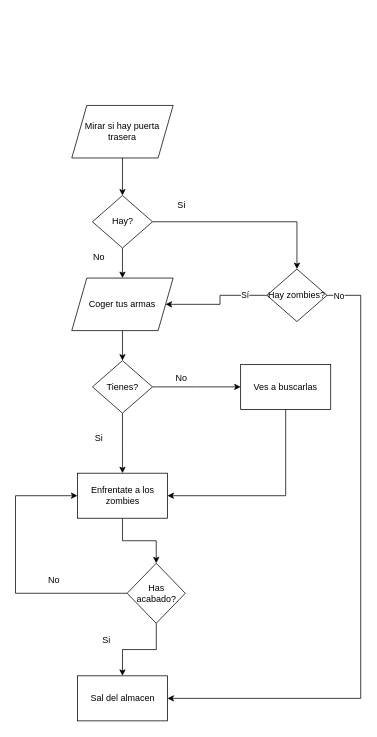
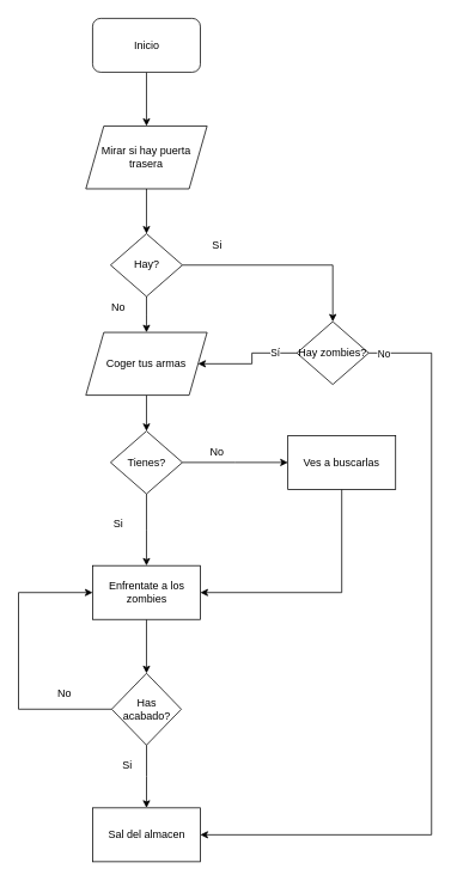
  <mxCell id="0" />
  <mxCell id="1" parent="0" />
+ <mxCell id="2" style="edgeStyle=orthogonalEdgeStyle;rounded=0;orthogonalLoop=1;jettySize=auto;html=1;" parent="1" source="3" target="5" edge="1"><mxGeometry relative="1" as="geometry" /></mxCell>
+ <mxCell id="3" value="Inicio" style="rounded=1;whiteSpace=wrap;html=1;" parent="1" vertex="1"><mxGeometry x="102.5" y="20" width="120" height="60" as="geometry" /></mxCell>
  <mxCell id="4" style="edgeStyle=orthogonalEdgeStyle;rounded=0;orthogonalLoop=1;jettySize=auto;html=1;entryX=0.5;entryY=0;entryDx=0;entryDy=0;" parent="1" source="5" target="8" edge="1"><mxGeometry relative="1" as="geometry" /></mxCell>
  <mxCell id="5" value="Mirar si hay puerta trasera" style="shape=parallelogram;perimeter=parallelogramPerimeter;whiteSpace=wrap;html=1;fixedSize=1;" parent="1" vertex="1"><mxGeometry x="95" y="140" width="135" height="70" as="geometry" /></mxCell>
  <mxCell id="6" style="edgeStyle=orthogonalEdgeStyle;rounded=0;orthogonalLoop=1;jettySize=auto;html=1;entryX=0.5;entryY=0;entryDx=0;entryDy=0;" parent="1" source="8" edge="1"><mxGeometry relative="1" as="geometry"><mxPoint x="162.5" y="370" as="targetPoint" /></mxGeometry></mxCell>
  <mxCell id="7" style="edgeStyle=orthogonalEdgeStyle;rounded=0;orthogonalLoop=1;jettySize=auto;html=1;" parent="1" source="8" edge="1" target="32"><mxGeometry relative="1" as="geometry"><mxPoint x="310" y="295" as="targetPoint" /></mxGeometry></mxCell>
  <mxCell id="8" value="Hay?" style="rhombus;whiteSpace=wrap;html=1;" parent="1" vertex="1"><mxGeometry x="122.5" y="260" width="80" height="70" as="geometry" /></mxCell>
  <mxCell id="9" value="No" style="text;html=1;align=center;verticalAlign=middle;resizable=0;points=[];autosize=1;strokeColor=none;fillColor=none;" parent="1" vertex="1"><mxGeometry x="111" y="328" width="40" height="30" as="geometry" /></mxCell>
  <mxCell id="10" value="Si" style="text;html=1;align=center;verticalAlign=middle;resizable=0;points=[];autosize=1;strokeColor=none;fillColor=none;" parent="1" vertex="1"><mxGeometry x="226" y="258" width="30" height="30" as="geometry" /></mxCell>
  <mxCell id="11" style="edgeStyle=orthogonalEdgeStyle;rounded=0;orthogonalLoop=1;jettySize=auto;html=1;entryX=1;entryY=0.5;entryDx=0;entryDy=0;exitX=1;exitY=0.5;exitDx=0;exitDy=0;" edge="1" parent="1" source="32" target="28"><mxGeometry relative="1" as="geometry"><mxPoint x="500" y="530" as="targetPoint" /><mxPoint x="430" y="300" as="sourcePoint" /><Array as="points"><mxPoint x="480" y="393" /><mxPoint x="480" y="930" /></Array></mxGeometry></mxCell>
  <mxCell id="12" value="No" style="edgeLabel;html=1;align=center;verticalAlign=middle;resizable=0;points=[];" vertex="1" connectable="0" parent="11"><mxGeometry x="-0.964" y="-1" relative="1" as="geometry"><mxPoint as="offset" /></mxGeometry></mxCell>
  <mxCell id="13" style="edgeStyle=orthogonalEdgeStyle;rounded=0;orthogonalLoop=1;jettySize=auto;html=1;entryX=0.5;entryY=0;entryDx=0;entryDy=0;" parent="1" source="14" target="17" edge="1"><mxGeometry relative="1" as="geometry" /></mxCell>
  <mxCell id="14" value="Coger tus armas" style="shape=parallelogram;perimeter=parallelogramPerimeter;whiteSpace=wrap;html=1;fixedSize=1;" parent="1" vertex="1"><mxGeometry x="95" y="370" width="135" height="70" as="geometry" /></mxCell>
  <mxCell id="15" style="edgeStyle=orthogonalEdgeStyle;rounded=0;orthogonalLoop=1;jettySize=auto;html=1;" parent="1" source="17" edge="1"><mxGeometry relative="1" as="geometry"><mxPoint x="320" y="515" as="targetPoint" /></mxGeometry></mxCell>
  <mxCell id="16" style="edgeStyle=orthogonalEdgeStyle;rounded=0;orthogonalLoop=1;jettySize=auto;html=1;" parent="1" source="17" edge="1"><mxGeometry relative="1" as="geometry"><mxPoint x="162.5" y="630" as="targetPoint" /></mxGeometry></mxCell>
  <mxCell id="17" value="Tienes?" style="rhombus;whiteSpace=wrap;html=1;" parent="1" vertex="1"><mxGeometry x="122.5" y="480" width="80" height="70" as="geometry" /></mxCell>
  <mxCell id="18" value="No" style="text;html=1;align=center;verticalAlign=middle;resizable=0;points=[];autosize=1;strokeColor=none;fillColor=none;" parent="1" vertex="1"><mxGeometry x="221" y="488" width="40" height="30" as="geometry" /></mxCell>
  <mxCell id="19" style="edgeStyle=orthogonalEdgeStyle;rounded=0;orthogonalLoop=1;jettySize=auto;html=1;entryX=1;entryY=0.5;entryDx=0;entryDy=0;" parent="1" source="20" target="22" edge="1"><mxGeometry relative="1" as="geometry"><Array as="points"><mxPoint x="380" y="660" /></Array></mxGeometry></mxCell>
  <mxCell id="20" value="Ves a buscarlas" style="rounded=0;whiteSpace=wrap;html=1;" parent="1" vertex="1"><mxGeometry x="320" y="485" width="120" height="60" as="geometry" /></mxCell>
  <mxCell id="21" style="edgeStyle=orthogonalEdgeStyle;rounded=0;orthogonalLoop=1;jettySize=auto;html=1;entryX=0.5;entryY=0;entryDx=0;entryDy=0;" parent="1" source="22" target="26" edge="1"><mxGeometry relative="1" as="geometry" /></mxCell>
  <mxCell id="22" value="Enfrentate a los zombies" style="rounded=0;whiteSpace=wrap;html=1;" parent="1" vertex="1"><mxGeometry x="102.5" y="630" width="120" height="60" as="geometry" /></mxCell>
  <mxCell id="23" value="Si" style="text;html=1;align=center;verticalAlign=middle;resizable=0;points=[];autosize=1;strokeColor=none;fillColor=none;" parent="1" vertex="1"><mxGeometry x="116" y="568" width="30" height="30" as="geometry" /></mxCell>
  <mxCell id="24" style="edgeStyle=orthogonalEdgeStyle;rounded=0;orthogonalLoop=1;jettySize=auto;html=1;entryX=0;entryY=0.5;entryDx=0;entryDy=0;" parent="1" source="26" target="22" edge="1"><mxGeometry relative="1" as="geometry"><mxPoint x="10" y="790" as="targetPoint" /><Array as="points"><mxPoint x="20" y="790" /><mxPoint x="20" y="660" /></Array></mxGeometry></mxCell>
  <mxCell id="25" style="edgeStyle=orthogonalEdgeStyle;rounded=0;orthogonalLoop=1;jettySize=auto;html=1;entryX=0.5;entryY=0;entryDx=0;entryDy=0;" parent="1" source="26" target="28" edge="1"><mxGeometry relative="1" as="geometry" /></mxCell>
- <mxCell id="26" value="Has acabado?" style="rhombus;whiteSpace=wrap;html=1;" parent="1" vertex="1"><mxGeometry x="168.75" y="750" width="77.5" height="80" as="geometry" /></mxCell>
+ <mxCell id="26" value="Has acabado?" style="rhombus;whiteSpace=wrap;html=1;" parent="1" vertex="1"><mxGeometry x="123.75" y="750" width="77.5" height="80" as="geometry" /></mxCell>
  <mxCell id="27" value="No" style="text;html=1;align=center;verticalAlign=middle;resizable=0;points=[];autosize=1;strokeColor=none;fillColor=none;" parent="1" vertex="1"><mxGeometry x="51" y="758" width="40" height="30" as="geometry" /></mxCell>
  <mxCell id="28" value="Sal del almacen" style="rounded=0;whiteSpace=wrap;html=1;" parent="1" vertex="1"><mxGeometry x="102.5" y="900" width="120" height="60" as="geometry" /></mxCell>
  <mxCell id="29" value="Si" style="text;html=1;align=center;verticalAlign=middle;resizable=0;points=[];autosize=1;strokeColor=none;fillColor=none;" parent="1" vertex="1"><mxGeometry x="126" y="838" width="30" height="30" as="geometry" /></mxCell>
  <mxCell id="30" style="edgeStyle=orthogonalEdgeStyle;rounded=0;orthogonalLoop=1;jettySize=auto;html=1;" edge="1" parent="1" source="32" target="14"><mxGeometry relative="1" as="geometry" /></mxCell>
  <mxCell id="31" value="Sí" style="edgeLabel;html=1;align=center;verticalAlign=middle;resizable=0;points=[];" vertex="1" connectable="0" parent="30"><mxGeometry x="-0.597" y="-1" relative="1" as="geometry"><mxPoint as="offset" /></mxGeometry></mxCell>
- <mxCell id="32" value="Hay zombies?" style="rhombus;whiteSpace=wrap;html=1;" vertex="1" parent="1"><mxGeometry x="355" y="358" width="80" height="70" as="geometry" /></mxCell>
+ <mxCell id="32" value="Hay zombies?" style="rhombus;whiteSpace=wrap;html=1;" vertex="1" parent="1"><mxGeometry x="330" y="358" width="80" height="70" as="geometry" /></mxCell>
